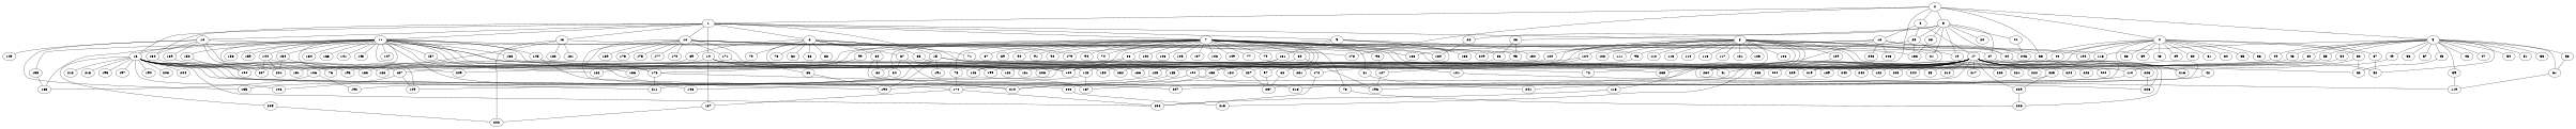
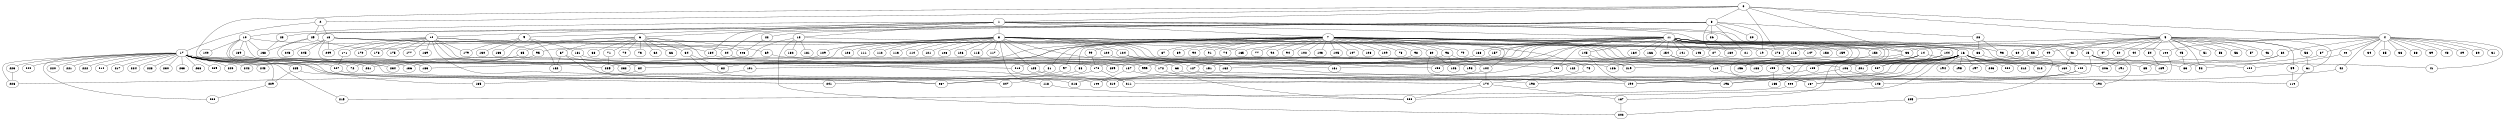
  graph {
    0
    1
    2
    3
    4
    5
    33
    178
    209
    6
    7
    8
    9
    10
    11
    12
    13
    14
    15
    16
    134
    17
    18
    25
    19
    20
    21
    22
    23
    24
    26
    27
    28
    32
    34
    35
    36
    37
    38
    40
    41
    42
    39
    43
    29
    30
    31
    100
    44
    45
    46
    47
    48
    49
    50
    51
    52
    53
    54
    55
    56
    57
    58
    59
    60
    61
    116
    185
    216
    64
    66
    67
    68
    69
    70
    65
    72
    73
    71
    62
    63
    74
    75
    76
    77
    78
    79
    80
    81
    82
    83
    84
    85
    86
    87
    88
    89
    90
    91
    92
    93
    94
    95
    96
    97
    98
    99
    101
    102
    103
    104
    105
    106
    107
    108
    109
    128
    129
    110
    111
    112
    113
    114
    115
    117
    118
    119
    120
    121
    122
    123
    124
    125
    126
    127
    235
    186
    130
    131
    132
    133
    179
    135
    136
    137
    138
    139
    140
    141
    142
    143
    144
    145
    146
    147
    148
    149
    150
    151
    152
    153
    154
    155
    156
    157
    158
    159
    160
    161
    162
    163
    164
    165
    166
    167
    168
    169
    170
    171
    172
    173
    174
    175
    176
    177
    249
    180
    181
    182
    183
    202
    184
    187
    188
    192
    189
    190
    191
    193
    194
    195
    196
    197
    198
-   199
+   199 [label=999]
    200
    201
    203
    204
    205
    206
    207
    208
    210
    211
    212
    213
    214
    215
    217
    218
    219
    220
    221
    222
    223
    224
    225
    226
    227
    228
    229
    230
    231
    232
    233
    234
    236
    237
    238
    239
    240
    242
    243
    244
    245
    246
    247
    248
    241
    0 -- 1
    0 -- 2
    0 -- 3
    0 -- 4
    0 -- 5
    0 -- 33
    0 -- 178
    0 -- 209
    1 -- 6
    1 -- 7
    1 -- 8
    1 -- 9
    1 -- 10
    1 -- 11
    1 -- 12
    1 -- 13
    1 -- 14
    1 -- 15
    1 -- 16
    1 -- 134
    2 -- 17
    2 -- 18
    2 -- 25
    3 -- 25
    3 -- 19
    3 -- 20
    3 -- 21
    3 -- 22
    3 -- 23
    3 -- 24
    3 -- 26
    3 -- 27
    3 -- 28
    4 -- 33
    4 -- 32
    4 -- 34
    4 -- 35
    4 -- 36
    4 -- 37
    4 -- 38
    4 -- 40
    4 -- 41
    4 -- 42
    4 -- 39
    4 -- 43
    4 -- 29
    4 -- 30
    4 -- 31
    4 -- 100
    5 -- 44
    5 -- 45
    5 -- 46
    5 -- 47
    5 -- 48
    5 -- 49
    5 -- 50
    5 -- 51
    5 -- 52
    5 -- 53
    5 -- 54
    5 -- 55
    5 -- 56
    5 -- 57
    5 -- 58
    5 -- 59
    5 -- 60
    5 -- 61
    5 -- 116
    33 -- 185
    33 -- 216
    6 -- 64
    6 -- 66
    6 -- 67
    6 -- 68
    6 -- 69
    6 -- 70
    6 -- 65
    6 -- 72
    6 -- 73
    6 -- 71
    6 -- 62
    6 -- 63
    7 -- 33
    7 -- 100
    7 -- 74
    7 -- 75
    7 -- 76
    7 -- 77
    7 -- 78
    7 -- 79
    7 -- 80
    7 -- 81
    7 -- 82
    7 -- 83
    7 -- 84
    7 -- 85
    7 -- 86
    7 -- 87
    7 -- 88
    7 -- 89
    7 -- 90
    7 -- 91
    7 -- 92
    7 -- 93
    7 -- 94
    7 -- 95
    7 -- 96
    7 -- 97
    7 -- 98
    7 -- 99
    7 -- 101
    7 -- 102
    7 -- 103
    7 -- 104
    7 -- 105
    7 -- 106
    7 -- 107
    7 -- 108
    7 -- 109
    8 -- 19
    8 -- 21
    8 -- 116
    8 -- 128
    8 -- 129
    8 -- 110
    8 -- 111
    8 -- 112
    8 -- 113
    8 -- 114
    8 -- 115
    8 -- 117
    8 -- 118
    8 -- 119
    8 -- 120
    8 -- 121
    8 -- 122
    8 -- 123
    8 -- 124
    8 -- 125
    8 -- 126
    8 -- 127
    8 -- 235
    8 -- 186
    9 -- 130
    9 -- 131
    9 -- 132
    9 -- 133
    9 -- 179
    10 -- 134
    10 -- 135
    10 -- 136
    10 -- 137
    10 -- 138
    10 -- 139
    10 -- 140
    11 -- 16
    11 -- 141
    11 -- 142
    11 -- 143
    11 -- 144
    11 -- 145
    11 -- 146
    11 -- 147
    11 -- 148
    11 -- 149
    11 -- 150
    11 -- 151
    11 -- 152
    11 -- 153
    11 -- 154
    11 -- 155
    11 -- 156
    11 -- 157
    11 -- 158
    11 -- 159
    11 -- 160
    11 -- 161
    11 -- 162
    11 -- 163
    11 -- 164
    11 -- 165
    11 -- 166
    11 -- 167
    11 -- 168
    12 -- 178
    12 -- 27
    12 -- 179
    12 -- 169
    12 -- 170
    12 -- 171
    12 -- 172
    12 -- 173
    12 -- 174
    12 -- 175
    12 -- 176
    12 -- 177
    12 -- 249
    13 -- 180
    13 -- 181
    13 -- 182
    13 -- 183
    13 -- 202
    14 -- 185
    14 -- 186
    14 -- 184
    14 -- 187
    14 -- 188
    15 -- 41
    15 -- 192
    15 -- 189
    15 -- 190
    15 -- 191
    16 -- 209
    16 -- 76
    16 -- 106
    16 -- 193
    16 -- 194
    16 -- 195
    16 -- 196
    16 -- 197
    16 -- 198
    16 -- 199
    16 -- 200
    16 -- 201
    16 -- 203
    16 -- 204
    16 -- 205
    16 -- 206
    16 -- 207
    16 -- 208
    16 -- 210
    16 -- 211
    16 -- 212
    16 -- 213
    134 -- 151
    17 -- 216
    17 -- 72
    17 -- 235
    17 -- 214
    17 -- 215
    17 -- 217
    17 -- 218
    17 -- 219
    17 -- 220
    17 -- 221
    17 -- 222
    17 -- 223
    17 -- 224
    17 -- 225
    17 -- 226
    17 -- 227
    17 -- 228
    17 -- 229
    17 -- 230
    17 -- 231
    17 -- 232
    17 -- 233
    17 -- 234
    17 -- 236
    17 -- 237
    17 -- 238
    17 -- 239
    17 -- 240
    17 -- 242
    17 -- 243
    17 -- 244
    18 -- 24
    18 -- 165
    18 -- 249
    18 -- 245
    18 -- 246
    18 -- 247
    18 -- 248
    25 -- 95
    25 -- 138
    25 -- 199
    22 -- 246
    23 -- 138
    24 -- 210
    26 -- 180
    27 -- 52
    27 -- 153
    28 -- 86
    28 -- 93
    32 -- 83
    32 -- 85
    37 -- 52
    40 -- 184
    42 -- 196
    100 -- 167
    44 -- 206
    45 -- 83
    48 -- 160
    49 -- 110
    54 -- 189
    55 -- 219
    58 -- 61
    59 -- 119
    60 -- 172
    61 -- 119
    116 -- 122
    185 -- 190
    64 -- 82
    64 -- 210
    67 -- 84
    67 -- 132
    67 -- 167
    69 -- 162
    65 -- 231
    71 -- 235
    63 -- 190
    75 -- 174
-   78 -- 236
    80 -- 146
    80 -- 196
    81 -- 241
    84 -- 135
    86 -- 160
    88 -- 237
    93 -- 142
    95 -- 136
    96 -- 104
    96 -- 137
    96 -- 146
    97 -- 237
    98 -- 127
    99 -- 176
    101 -- 226
    104 -- 174
    104 -- 218
    106 -- 163
    106 -- 192
    129 -- 234
    110 -- 200
    118 -- 208
    120 -- 161
    124 -- 150
    124 -- 153
    125 -- 211
    127 -- 196
    131 -- 149
    131 -- 193
    137 -- 149
    137 -- 198
    139 -- 183
    142 -- 148
    142 -- 167
    144 -- 160
    144 -- 201
    144 -- 207
    145 -- 190
    145 -- 219
    152 -- 156
    153 -- 210
    154 -- 188
    154 -- 201
    155 -- 163
    157 -- 176
    168 -- 232
    171 -- 227
    172 -- 208
    174 -- 187
    174 -- 208
    176 -- 211
    176 -- 247
    187 -- 202
    200 -- 215
    205 -- 202
    223 -- 226
    225 -- 229
    225 -- 241
    227 -- 237
    229 -- 236
  }
